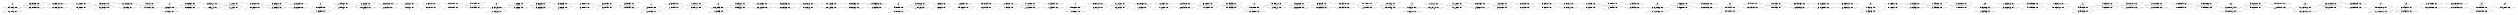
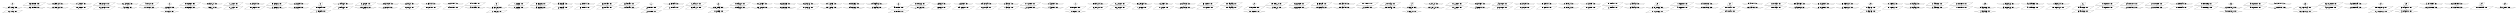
  graph {
    fontname="DejaVu Sans"
    ranksep=0.2
    node [fontname="DejaVu Sans" shape=diamond]
    edge [fontname="DejaVu Sans" style=dotted weight=1.2]
    J0
    "129 (70-85) (T-G)"
    "115 (70-85) (G-T)" [shape=parallelogram]
    "115 (320-330) (G-T)" [shape=parallelogram]
    "116 (320-330) (T-T)"
    "116 (330-420) (T-T)"
    "117 (330-420) (T-T)"
    "103 (420-510) (T-T)" [shape=parallelogram]
    "117 (420-510) (T-T)"
    "103 (510-570) (T-T)" [shape=parallelogram]
    "104 (510-570) (T-T)" [shape=parallelogram]
    "104 (570-625) (T-T)"
    "9 (570-625) (T-T)"
    "9 (720-760) (T-T)" [shape=parallelogram]
    "10 (720-760) (T-T)"
    J1
    "65 (25-60) (T-G)"
    "30 (25-60) (G-T)"
    "30 (350-360) (G-T)" [shape=parallelogram]
    "31 (350-360) (T-T)"
    "31 (360-440) (T-T)"
    "2 (360-440) (T-T)"
    "2 (440-480) (T-T)" [shape=parallelogram]
    "3 (440-480) (T-T)" [shape=parallelogram]
    "83 (480-520) (T-T)" [shape=parallelogram]
    "3 (480-520) (T-T)"
    "83 (520-575) (T-T)" [shape=parallelogram]
    "84 (520-575) (T-T)"
    "84 (575-630) (T-T)"
    "51 (575-630) (T-T)"
    J2 [shape=parallelogram]
    "23 (375-390) (G-T)" [shape=parallelogram]
    "47 (375-390) (T-T)" [shape=parallelogram]
    "48 (390-450) (T-T)" [shape=parallelogram]
    "47 (390-450) (T-T)"
    "48 (450-510) (T-T)" [shape=parallelogram]
    "118 (450-510) (T-T)"
    "118 (510-600) (T-T)"
    "6 (510-600) (T-T)"
    "8 (600-640) (T-T)" [shape=parallelogram]
    "6 (600-640) (T-T)"
    "88 (680-720) (T-T)" [shape=parallelogram]
    "8 (680-720) (T-T)"
    "89 (810-870) (T-T)" [shape=parallelogram]
    "88 (810-870) (T-T)"
    "89 (870-930) (T-T)" [shape=parallelogram]
    "90 (870-930) (T-T)"
    J3 [shape=parallelogram]
    "66 (360-425) (G-T)"
    "67 (360-425) (T-T)" [shape=parallelogram]
    "67 (425-515) (T-T)" [shape=parallelogram]
    "68 (425-515) (T-T)"
    "68 (515-605) (T-T)" [shape=parallelogram]
    "69 (515-605) (T-T)"
    "54 (605-695) (T-T)" [shape=parallelogram]
    "69 (605-695) (T-T)"
    "55 (810-870) (T-T)" [shape=parallelogram]
    "54 (810-870) (T-T)"
    "55 (870-930) (T-T)" [shape=parallelogram]
    "56 (870-930) (T-T)" [shape=parallelogram]
    "56 (930-990) (T-T)" [shape=parallelogram]
    "18 (930-990) (T-T)"
    "45 (280-330) (G-T)" [shape=parallelogram]
    J4
    "46 (280-330) (T-T)" [shape=parallelogram]
    "24 (330-390) (T-T)" [shape=parallelogram]
    "46 (330-390) (T-T)"
    "24 (390-470) (T-T)" [shape=parallelogram]
    "25 (390-470) (T-G)" [shape=parallelogram]
    J5
    "80 (340-395) (G-T)"
    "81 (340-395) (T-T)" [shape=parallelogram]
    "81 (395-460) (T-T)" [shape=parallelogram]
    "82 (395-460) (T-T)"
    "82 (460-520) (T-T)"
    "105 (460-520) (T-T)"
    "105 (625-685) (T-T)"
    "106 (625-685) (T-T)"
    "107 (685-745) (T-T)" [shape=parallelogram]
    "106 (685-745) (T-T)"
    "107 (745-805) (T-T)"
    "108 (745-805) (T-T)"
    "108 (805-865) (T-T)"
    "109 (805-865) (T-T)"
    "109 (865-925) (T-T)"
    "42 (865-925) (T-T)"
    "99 (330-380) (G-T)" [shape=parallelogram]
    J6
    "22 (330-380) (T-T)" [shape=parallelogram]
    "22 (380-425) (T-T)" [shape=parallelogram]
    "4 (380-425) (T-T)"
    "5 (520-560) (T-T)" [shape=parallelogram]
    "4 (520-560) (T-T)"
    "119 (560-600) (T-T)" [shape=parallelogram]
    "5 (560-600) (T-T)"
    "86 (600-690) (T-T)" [shape=parallelogram]
    "119 (600-690) (T-T)"
    "87 (690-750) (T-T)" [shape=parallelogram]
    "86 (690-750) (T-T)"
    "87 (750-810) (T-T)" [shape=parallelogram]
    "41 (750-810) (T-T)"
    "41 (945-1020) (T-T)"
    "17 (945-1020) (T-T)"
    "32 (325-370) (G-T)" [shape=parallelogram]
    J7
    "33 (325-370) (T-T)"
    "34 (370-420) (T-T)" [shape=parallelogram]
    "33 (370-420) (T-T)"
    "34 (420-480) (T-T)" [shape=parallelogram]
    "35 (420-480) (T-T)" [shape=parallelogram]
    "7 (480-550) (T-T)" [shape=parallelogram]
    "35 (480-550) (T-T)"
    "52 (640-680) (T-T)" [shape=parallelogram]
    "7 (640-680) (T-T)"
    "52 (690-750) (T-T)"
    "53 (690-750) (T-T)"
    "53 (750-810) (T-T)" [shape=parallelogram]
    "110 (750-810) (T-T)" [shape=parallelogram]
    "110 (925-995) (T-T)" [shape=parallelogram]
    "111 (925-995) (T-T)" [shape=parallelogram]
    "21 (360-380) (G-T)" [shape=parallelogram]
    J8
    "100 (360-380) (T-T)"
    "100 (380-440) (T-T)" [shape=parallelogram]
    "36 (380-440) (T-T)"
    "36 (550-630) (T-T)" [shape=parallelogram]
    "85 (550-630) (T-T)"
    "85 (630-690) (T-T)" [shape=parallelogram]
    "120 (630-690) (T-T)"
    "120 (690-780) (T-T)"
    "121 (690-780) (T-T)"
    "121 (780-870) (T-T)" [shape=parallelogram]
    "40 (780-870) (T-T)"
    "40 (870-945) (T-T)" [shape=parallelogram]
    "112 (870-945) (T-T)"
    J9 [shape=parallelogram]
    "0 (365-400) (G-T)"
    "1 (365-400) (T-T)"
    "1 (400-440) (T-T)"
    "101 (400-440) (T-T)"
    "101 (440-500) (T-T)" [shape=parallelogram]
    "102 (440-500) (T-T)" [shape=parallelogram]
    "102 (500-510) (T-T)"
    "49 (500-510) (T-T)"
    "49 (510-570) (T-T)" [shape=parallelogram]
    "50 (510-570) (T-T)" [shape=parallelogram]
    "37 (570-630) (T-T)" [shape=parallelogram]
    "50 (570-630) (T-T)"
    "11 (630-710) (T-T)" [shape=parallelogram]
    "37 (630-710) (T-T)"
    "11 (800-840) (T-T)"
    "12 (800-840) (T-T)"
    "13 (840-880) (T-T)" [shape=parallelogram]
    "12 (840-880) (T-T)"
    "13 (880-920) (T-T)" [shape=parallelogram]
    "14 (880-920) (T-T)" [shape=parallelogram]
    "14 (920-960) (T-T)"
    "15 (920-960) (T-T)"
    J10 [shape=parallelogram]
    "26 (1040-1055) (G-T)"
    "27 (1040-1055) (T-T)" [shape=parallelogram]
    "27 (1055-1120) (T-T)" [shape=parallelogram]
    "19 (1055-1120) (T-T)" [shape=parallelogram]
    "19 (1120-1160) (T-T)"
    "20 (1120-1160) (T-G)"
    J11 [shape=parallelogram]
    "38 (710-790) (T-T)" [shape=parallelogram]
    "39 (710-790) (T-T)" [shape=parallelogram]
    "39 (790-870) (T-T)"
    "122 (790-870) (T-T)"
    "122 (870-960) (T-T)" [shape=parallelogram]
    "123 (870-960) (T-T)" [shape=parallelogram]
    "123 (960-1050) (T-T)"
    "75 (960-1050) (T-T)"
    "75 (1145-1220) (T-T)"
    "63 (1145-1220) (T-T)"
    "63 (1350-1410) (T-T)"
    "64 (1350-1410) (T-T)"
    "70 (695-785) (T-T)" [shape=parallelogram]
    J12
    "71 (695-785) (T-T)" [shape=parallelogram]
    "72 (785-875) (T-T)" [shape=parallelogram]
    "71 (785-875) (T-T)"
    "72 (875-965) (T-T)"
    "57 (875-965) (T-T)"
    "57 (990-1050) (T-T)" [shape=parallelogram]
    "76 (990-1050) (T-T)"
    "76 (1220-1300) (T-T)" [shape=parallelogram]
    "77 (1220-1300) (T-T)" [shape=parallelogram]
    J13
    "73 (965-1055) (T-T)"
    "74 (965-1055) (T-T)"
    "74 (1055-1145) (T-T)"
    "96 (1055-1145) (T-T)"
    "97 (1290-1350) (T-T)" [shape=parallelogram]
    "96 (1290-1350) (T-T)"
    "128 (1350-1410) (T-T)" [shape=parallelogram]
    "97 (1350-1410) (T-T)"
    J14 [shape=parallelogram]
    "91 (990-1050) (T-T)" [shape=parallelogram]
    "58 (990-1050) (T-T)" [shape=parallelogram]
    "58 (1050-1110) (T-T)" [shape=parallelogram]
    "59 (1050-1110) (T-T)" [shape=parallelogram]
    "59 (1110-1170) (T-T)" [shape=parallelogram]
    "60 (1110-1170) (T-T)"
    "60 (1170-1230) (T-T)" [shape=parallelogram]
    "61 (1170-1230) (T-T)"
    "78 (1230-1290) (T-T)" [shape=parallelogram]
    "61 (1230-1290) (T-T)"
    "78 (1380-1385) (T-T)" [shape=parallelogram]
    "79 (1380-1385) (T-G)" [shape=parallelogram]
    J15
    "16 (1000-1040) (T-T)"
    "92 (1000-1040) (T-T)"
    "92 (1050-1110) (T-T)" [shape=parallelogram]
    "93 (1050-1110) (T-T)" [shape=parallelogram]
    "93 (1110-1170) (T-T)"
    "44 (1110-1170) (T-G)"
-   "124 (1050-1140) (T-T)" [shape=parallelogram]
+   "124 (1050-1140) (T-T)" [shape=parallelogram label="124 (1050-1149) (T-T)"]
    J16
    "125 (1050-1140) (T-T)"
    "125 (1140-1230) (T-T)" [shape=parallelogram]
    "95 (1140-1230) (T-T)" [shape=parallelogram]
    "95 (1230-1290) (T-T)"
    "62 (1230-1290) (T-T)"
    "113 (1115-1175) (T-T)" [shape=parallelogram]
    J17
    "114 (1115-1175) (T-G)" [shape=parallelogram]
    J18 [shape=parallelogram]
    "43 (1095-1170) (T-T)" [shape=parallelogram]
    "94 (1095-1170) (T-T)"
    "94 (1170-1230) (T-T)"
    "126 (1170-1230) (T-T)"
    "126 (1230-1320) (T-T)"
    "127 (1230-1320) (T-T)"
    J19 [shape=parallelogram]
    "28 (1120-1190) (T-T)" [shape=parallelogram]
-   "29 (1120-1190) (T-G)" [shape=parallelogram]
    J20
    "98 (1410-30) (T-G)"
    J0 -- "129 (70-85) (T-G)" [style=dashed weight=""]
    "129 (70-85) (T-G)" -- "115 (70-85) (G-T)" [style=bold]
    "115 (320-330) (G-T)" -- "116 (320-330) (T-T)" [style=bold]
    "116 (330-420) (T-T)" -- "117 (330-420) (T-T)"
    "117 (420-510) (T-T)" -- "103 (420-510) (T-T)"
    "103 (510-570) (T-T)" -- "104 (510-570) (T-T)" [style=bold]
    "104 (570-625) (T-T)" -- "9 (570-625) (T-T)" [style=bold]
    "9 (720-760) (T-T)" -- "10 (720-760) (T-T)"
    J1 -- "65 (25-60) (T-G)" [style=bold weight=""]
    "65 (25-60) (T-G)" -- "30 (25-60) (G-T)" [style=dashed]
    "30 (350-360) (G-T)" -- "31 (350-360) (T-T)" [style=bold]
    "31 (360-440) (T-T)" -- "2 (360-440) (T-T)" [style=dashed]
    "2 (440-480) (T-T)" -- "3 (440-480) (T-T)" [style=bold]
    "3 (480-520) (T-T)" -- "83 (480-520) (T-T)" [style=dashed]
    "83 (520-575) (T-T)" -- "84 (520-575) (T-T)" [style=dashed]
    "84 (575-630) (T-T)" -- "51 (575-630) (T-T)" [style=dashed]
    J2 -- "23 (375-390) (G-T)" [weight=""]
    "23 (375-390) (G-T)" -- "47 (375-390) (T-T)"
    "47 (390-450) (T-T)" -- "48 (390-450) (T-T)" [style=dashed]
    "48 (450-510) (T-T)" -- "118 (450-510) (T-T)" [style=bold]
    "118 (510-600) (T-T)" -- "6 (510-600) (T-T)"
    "6 (600-640) (T-T)" -- "8 (600-640) (T-T)" [style=dashed]
    "8 (680-720) (T-T)" -- "88 (680-720) (T-T)" [style=dashed]
    "88 (810-870) (T-T)" -- "89 (810-870) (T-T)" [style=dashed]
    "89 (870-930) (T-T)" -- "90 (870-930) (T-T)" [style=bold]
    J3 -- "66 (360-425) (G-T)" [style=dashed weight=""]
    "66 (360-425) (G-T)" -- "67 (360-425) (T-T)" [style=bold]
    "67 (425-515) (T-T)" -- "68 (425-515) (T-T)" [style=bold]
    "68 (515-605) (T-T)" -- "69 (515-605) (T-T)" [style=bold]
    "69 (605-695) (T-T)" -- "54 (605-695) (T-T)"
    "54 (810-870) (T-T)" -- "55 (810-870) (T-T)" [style=dashed]
    "55 (870-930) (T-T)" -- "56 (870-930) (T-T)" [style=bold]
    "56 (930-990) (T-T)" -- "18 (930-990) (T-T)"
    "45 (280-330) (G-T)" -- "46 (280-330) (T-T)" [style=dashed]
    J4 -- "45 (280-330) (G-T)" [style=dashed weight=""]
    "46 (330-390) (T-T)" -- "24 (330-390) (T-T)"
    "24 (390-470) (T-T)" -- "25 (390-470) (T-G)" [style=dashed]
    J5 -- "80 (340-395) (G-T)" [style=bold weight=""]
    "80 (340-395) (G-T)" -- "81 (340-395) (T-T)"
    "81 (395-460) (T-T)" -- "82 (395-460) (T-T)" [style=bold]
    "82 (460-520) (T-T)" -- "105 (460-520) (T-T)"
    "105 (625-685) (T-T)" -- "106 (625-685) (T-T)"
    "106 (685-745) (T-T)" -- "107 (685-745) (T-T)"
    "107 (745-805) (T-T)" -- "108 (745-805) (T-T)" [style=bold]
    "108 (805-865) (T-T)" -- "109 (805-865) (T-T)"
    "109 (865-925) (T-T)" -- "42 (865-925) (T-T)" [style=bold]
    "99 (330-380) (G-T)" -- "22 (330-380) (T-T)" [style=bold]
    J6 -- "99 (330-380) (G-T)" [style=bold weight=""]
    "22 (380-425) (T-T)" -- "4 (380-425) (T-T)" [style=dashed]
    "4 (520-560) (T-T)" -- "5 (520-560) (T-T)"
    "5 (560-600) (T-T)" -- "119 (560-600) (T-T)"
    "119 (600-690) (T-T)" -- "86 (600-690) (T-T)"
    "86 (690-750) (T-T)" -- "87 (690-750) (T-T)" [style=bold]
    "87 (750-810) (T-T)" -- "41 (750-810) (T-T)" [style=dashed]
    "41 (945-1020) (T-T)" -- "17 (945-1020) (T-T)"
    "32 (325-370) (G-T)" -- "33 (325-370) (T-T)"
    J7 -- "32 (325-370) (G-T)" [style=dashed weight=""]
    "33 (370-420) (T-T)" -- "34 (370-420) (T-T)"
    "34 (420-480) (T-T)" -- "35 (420-480) (T-T)"
    "35 (480-550) (T-T)" -- "7 (480-550) (T-T)"
    "7 (640-680) (T-T)" -- "52 (640-680) (T-T)"
    "52 (690-750) (T-T)" -- "53 (690-750) (T-T)" [style=bold]
    "53 (750-810) (T-T)" -- "110 (750-810) (T-T)" [style=dashed]
    "110 (925-995) (T-T)" -- "111 (925-995) (T-T)" [style=bold]
    "21 (360-380) (G-T)" -- "100 (360-380) (T-T)"
    J8 -- "21 (360-380) (G-T)" [style=bold weight=""]
    "100 (380-440) (T-T)" -- "36 (380-440) (T-T)"
    "36 (550-630) (T-T)" -- "85 (550-630) (T-T)"
    "85 (630-690) (T-T)" -- "120 (630-690) (T-T)" [style=dashed]
    "120 (690-780) (T-T)" -- "121 (690-780) (T-T)" [style=bold]
    "121 (780-870) (T-T)" -- "40 (780-870) (T-T)" [style=bold]
    "40 (870-945) (T-T)" -- "112 (870-945) (T-T)"
    J9 -- "0 (365-400) (G-T)" [style=bold weight=""]
    "0 (365-400) (G-T)" -- "1 (365-400) (T-T)"
    "1 (400-440) (T-T)" -- "101 (400-440) (T-T)" [style=dashed]
    "101 (440-500) (T-T)" -- "102 (440-500) (T-T)"
    "102 (500-510) (T-T)" -- "49 (500-510) (T-T)"
    "49 (510-570) (T-T)" -- "50 (510-570) (T-T)"
    "50 (570-630) (T-T)" -- "37 (570-630) (T-T)" [style=dashed]
    "37 (630-710) (T-T)" -- "11 (630-710) (T-T)" [style=dashed]
    "11 (800-840) (T-T)" -- "12 (800-840) (T-T)"
    "12 (840-880) (T-T)" -- "13 (840-880) (T-T)"
    "13 (880-920) (T-T)" -- "14 (880-920) (T-T)" [style=dashed]
    "14 (920-960) (T-T)" -- "15 (920-960) (T-T)"
    J10 -- "26 (1040-1055) (G-T)" [weight=""]
    "26 (1040-1055) (G-T)" -- "27 (1040-1055) (T-T)"
    "27 (1055-1120) (T-T)" -- "19 (1055-1120) (T-T)"
    "19 (1120-1160) (T-T)" -- "20 (1120-1160) (T-G)" [style=bold]
    J11 -- "38 (710-790) (T-T)" [style=dashed weight=""]
    "38 (710-790) (T-T)" -- "39 (710-790) (T-T)" [style=bold]
    "39 (790-870) (T-T)" -- "122 (790-870) (T-T)"
    "122 (870-960) (T-T)" -- "123 (870-960) (T-T)" [style=bold]
    "123 (960-1050) (T-T)" -- "75 (960-1050) (T-T)"
    "75 (1145-1220) (T-T)" -- "63 (1145-1220) (T-T)"
    "63 (1350-1410) (T-T)" -- "64 (1350-1410) (T-T)"
    "70 (695-785) (T-T)" -- "71 (695-785) (T-T)" [style=bold]
    J12 -- "70 (695-785) (T-T)" [weight=""]
    "71 (785-875) (T-T)" -- "72 (785-875) (T-T)" [style=dashed]
    "72 (875-965) (T-T)" -- "57 (875-965) (T-T)" [style=bold]
    "57 (990-1050) (T-T)" -- "76 (990-1050) (T-T)"
    "76 (1220-1300) (T-T)" -- "77 (1220-1300) (T-T)" [style=bold]
    J13 -- "73 (965-1055) (T-T)" [weight=""]
    "73 (965-1055) (T-T)" -- "74 (965-1055) (T-T)"
    "74 (1055-1145) (T-T)" -- "96 (1055-1145) (T-T)"
    "96 (1290-1350) (T-T)" -- "97 (1290-1350) (T-T)"
    "97 (1350-1410) (T-T)" -- "128 (1350-1410) (T-T)" [style=dashed]
    J14 -- "91 (990-1050) (T-T)" [weight=""]
    "91 (990-1050) (T-T)" -- "58 (990-1050) (T-T)" [style=bold]
    "58 (1050-1110) (T-T)" -- "59 (1050-1110) (T-T)" [style=dashed]
    "59 (1110-1170) (T-T)" -- "60 (1110-1170) (T-T)" [style=bold]
    "60 (1170-1230) (T-T)" -- "61 (1170-1230) (T-T)" [style=bold]
    "61 (1230-1290) (T-T)" -- "78 (1230-1290) (T-T)"
    "78 (1380-1385) (T-T)" -- "79 (1380-1385) (T-G)" [style=dashed]
    J15 -- "16 (1000-1040) (T-T)" [style=dashed weight=""]
    "16 (1000-1040) (T-T)" -- "92 (1000-1040) (T-T)" [style=dashed]
    "92 (1050-1110) (T-T)" -- "93 (1050-1110) (T-T)"
    "93 (1110-1170) (T-T)" -- "44 (1110-1170) (T-G)" [style=dashed]
    "124 (1050-1140) (T-T)" -- "125 (1050-1140) (T-T)" [style=dashed]
    J16 -- "124 (1050-1140) (T-T)" [style=bold weight=""]
    "125 (1140-1230) (T-T)" -- "95 (1140-1230) (T-T)" [style=dashed]
    "95 (1230-1290) (T-T)" -- "62 (1230-1290) (T-T)"
    "113 (1115-1175) (T-T)" -- "114 (1115-1175) (T-G)" [style=dashed]
    J17 -- "113 (1115-1175) (T-T)" [style=dashed weight=""]
    J18 -- "43 (1095-1170) (T-T)" [weight=""]
    "43 (1095-1170) (T-T)" -- "94 (1095-1170) (T-T)" [style=bold]
    "94 (1170-1230) (T-T)" -- "126 (1170-1230) (T-T)"
    "126 (1230-1320) (T-T)" -- "127 (1230-1320) (T-T)" [style=bold]
    J19 -- "28 (1120-1190) (T-T)" [style=bold weight=""]
-   "28 (1120-1190) (T-T)" -- "29 (1120-1190) (T-G)" [style=bold]
    J20 -- "98 (1410-30) (T-G)" [style=dashed weight=""]
  }
